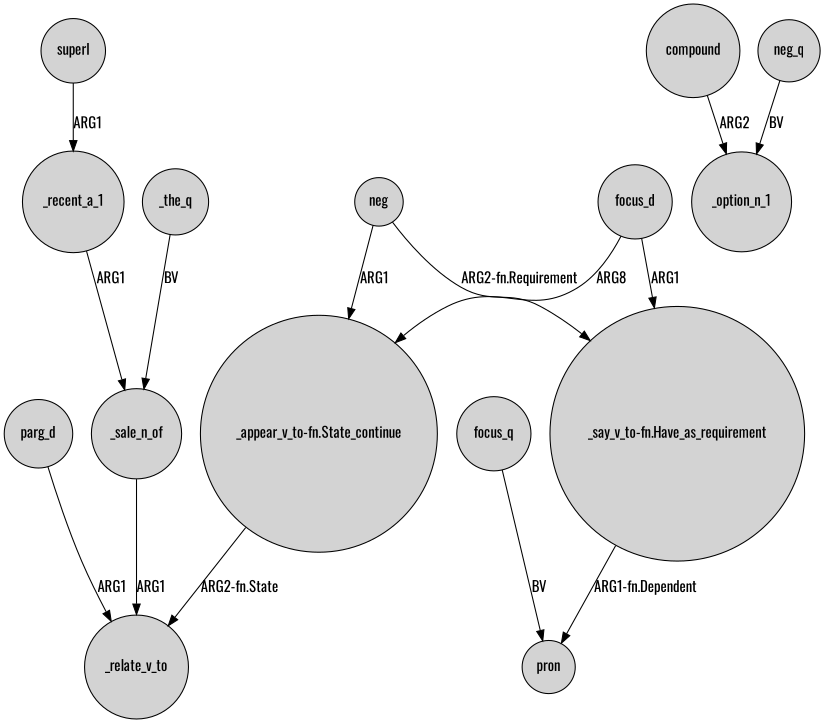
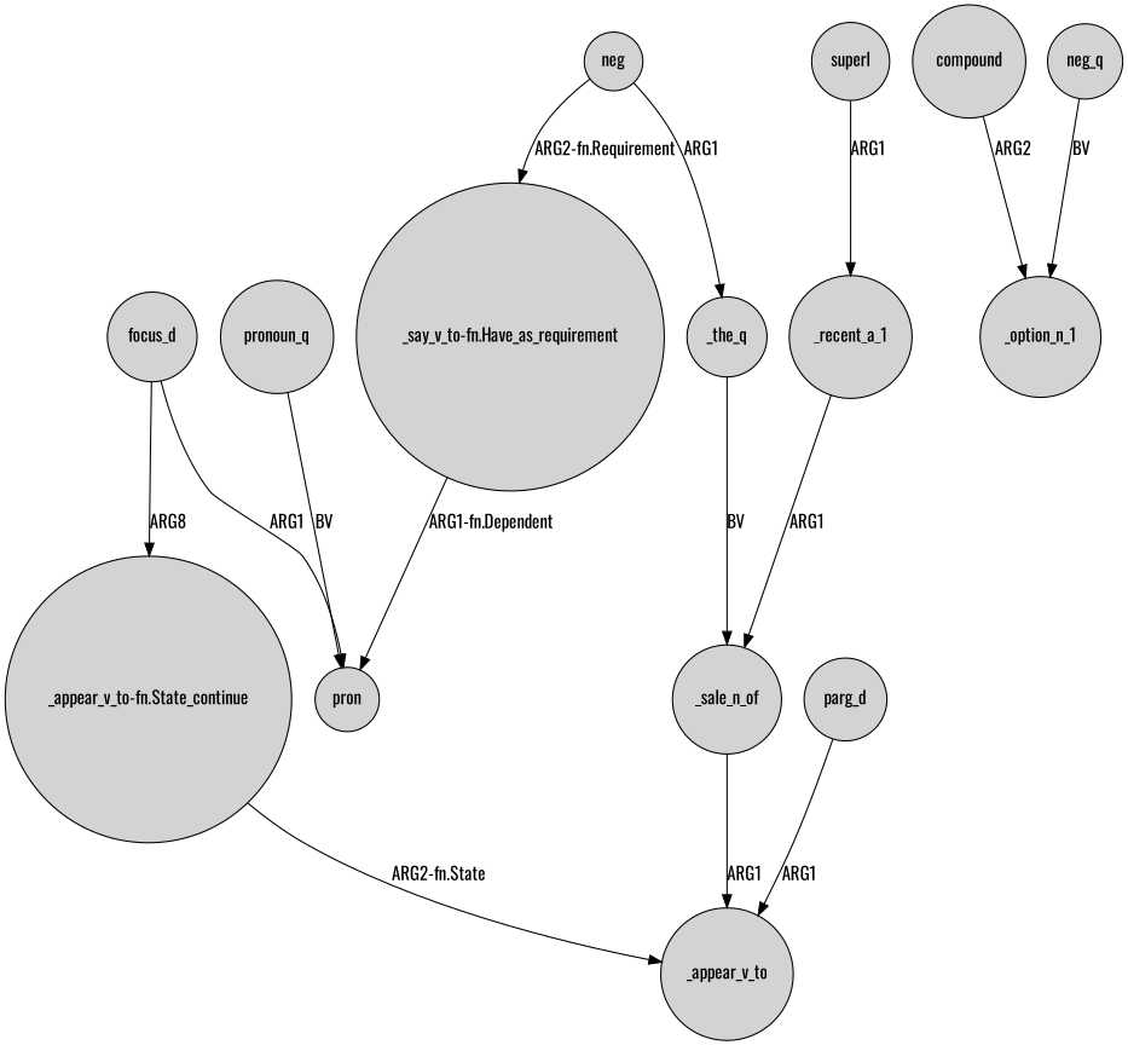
  digraph {
    fontname=Oswald
    node [fontname=Oswald shape=circle style=filled]
    edge [fontname=Oswald]
    _recent_a_1
    _sale_n_of
-   _relate_v_to
+   _relate_v_to [label=_appear_v_to]
    neg
    "_appear_v_to-fn.State_continue"
    "_say_v_to-fn.Have_as_requirement"
    superl
    compound
    _option_n_1
    pron
    focus_d
    _the_q
    parg_d
-   pronoun_q [label=focus_q]
+   pronoun_q
    n15 [label=neg_q]
    _recent_a_1 -> _sale_n_of [label=ARG1]
    _sale_n_of -> _relate_v_to [label=ARG1]
-   neg -> "_appear_v_to-fn.State_continue" [label=ARG1]
+   neg -> _the_q [label=ARG1]
    neg -> "_say_v_to-fn.Have_as_requirement" [label="ARG2-fn.Requirement"]
    "_appear_v_to-fn.State_continue" -> _relate_v_to [label="ARG2-fn.State"]
    "_say_v_to-fn.Have_as_requirement" -> pron [label="ARG1-fn.Dependent"]
    superl -> _recent_a_1 [label=ARG1]
    compound -> _option_n_1 [label=ARG2]
    focus_d -> "_appear_v_to-fn.State_continue" [label=ARG8]
-   focus_d -> "_say_v_to-fn.Have_as_requirement" [label=ARG1]
+   focus_d -> pron [label=ARG1]
    _the_q -> _sale_n_of [label=BV]
    parg_d -> _relate_v_to [label=ARG1]
    pronoun_q -> pron [label=BV]
    n15 -> _option_n_1 [label=BV]
  }
